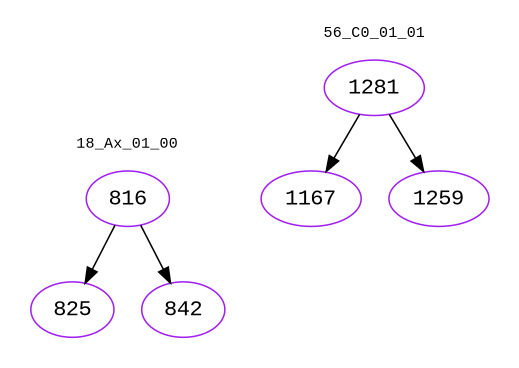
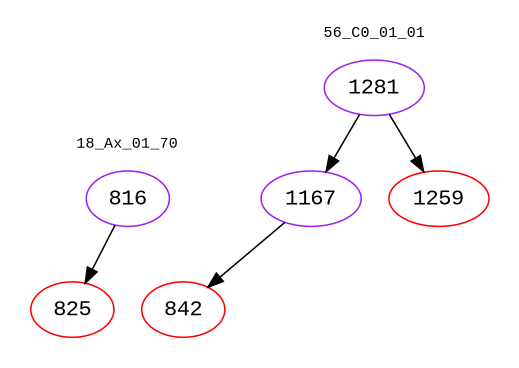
  digraph {
    fontname="Liberation Mono"
    node [color=purple fontname="Liberation Mono"]
    edge [color=black fontname="Liberation Mono"]
    n1 [label=816]
-   n2 [label=842]
-   n3 [label=825]
+   n2 [color=red label=842]
+   n3 [color=red label=825]
    n4 [label=1281]
    n5 [label=1167]
-   n6 [label=1259]
+   n6 [color=red label=1259]
    subgraph cluster_1 {
      color=white
      fontsize=10
-     label="18_Ax_01_00"
+     label="18_Ax_01_70"
      n1
      n2
      n3
    }
    subgraph cluster_2 {
      color=white
      fontsize=10
      label="56_C0_01_01"
      n4
      n5
      n6
    }
-   n1 -> n2
+   n5 -> n2
    n1 -> n3
    n4 -> n5
    n4 -> n6
  }
